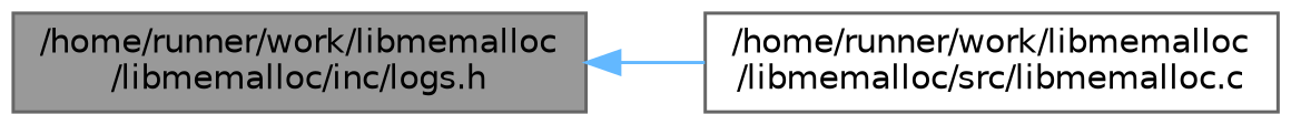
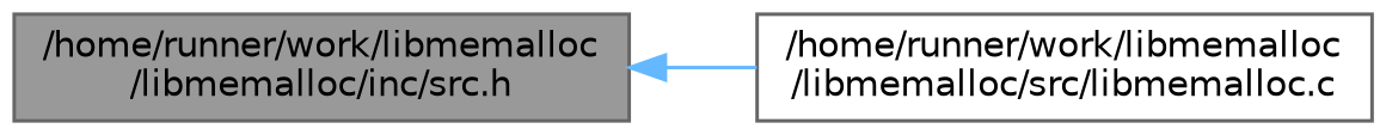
  digraph {
    rankdir=LR
    node [fontname=Helvetica fontsize=10 shape=box style=filled]
-   n1 [color=gray40 fillcolor=grey60 fontcolor=black height=0.2 label="/home/runner/work/libmemalloc\l/libmemalloc/inc/logs.h" width=0.4]
+   n1 [color=gray40 fillcolor=grey60 fontcolor=black height=0.2 label="/home/runner/work/libmemalloc\l/libmemalloc/inc/src.h" width=0.4]
    n2 [color=grey40 fillcolor=white height=0.2 label="/home/runner/work/libmemalloc\l/libmemalloc/src/libmemalloc.c" width=0.4]
    n1 -> n2 [color=steelblue1 dir=back fontname=Helvetica fontsize=10 labelfontname=Helvetica labelfontsize=10 style=solid]
  }
